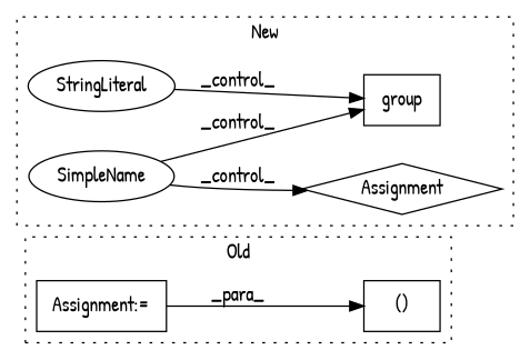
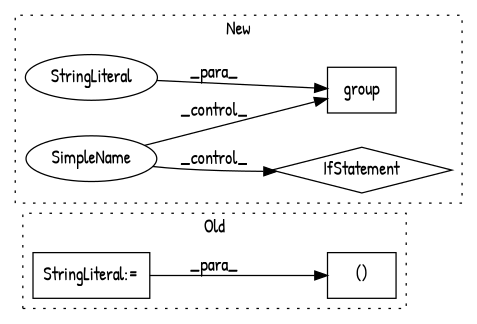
  digraph {
    fontname="Patrick Hand"
    rankdir=LR
    node [fontname="Patrick Hand" l=5 shape=box]
    edge [fontname="Patrick Hand"]
    n1 [a=106 l=148 label="()" s=14810]
-   n2 [a=7 l=22 label="Assignment:=" s=14933]
+   n2 [a=7 l=22 label="StringLiteral:=" s=14933]
    n3 [a=32 l="6,1" label=group s="16021,16032"]
    n4 [a=45 label=StringLiteral s=16027 shape=ellipse]
-   n5 [a=25 l=27 label=Assignment s=16109 shape=diamond]
+   n5 [a=25 l=27 label=IfStatement s=16109 shape=diamond]
    n6 [a=42 label=SimpleName s=16131 shape=ellipse]
    subgraph cluster_1 {
      label=Old
      style=dotted
      n1
      n2
    }
    subgraph cluster_2 {
      label=New
      style=dotted
      n3
      n4
      n5
      n6
    }
    n2 -> n1 [label=_para_]
-   n4 -> n3 [label=_control_]
+   n4 -> n3 [label=_para_]
    n6 -> n3 [label=_control_]
    n6 -> n5 [label=_control_]
  }
